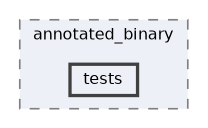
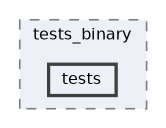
  digraph {
    compound=true
    n1 [color=grey25 fillcolor="#edf0f7" fontname=Helvetica fontsize=10 height=0.2 label=tests shape=box style="filled,bold" width=0.4]
    subgraph cluster_1 {
      bgcolor="#edf0f7"
      fontname=Helvetica
      fontsize=10
-     label=annotated_binary
+     label=tests_binary
      pencolor=grey50
      style="filled,dashed"
      n1
    }
  }
